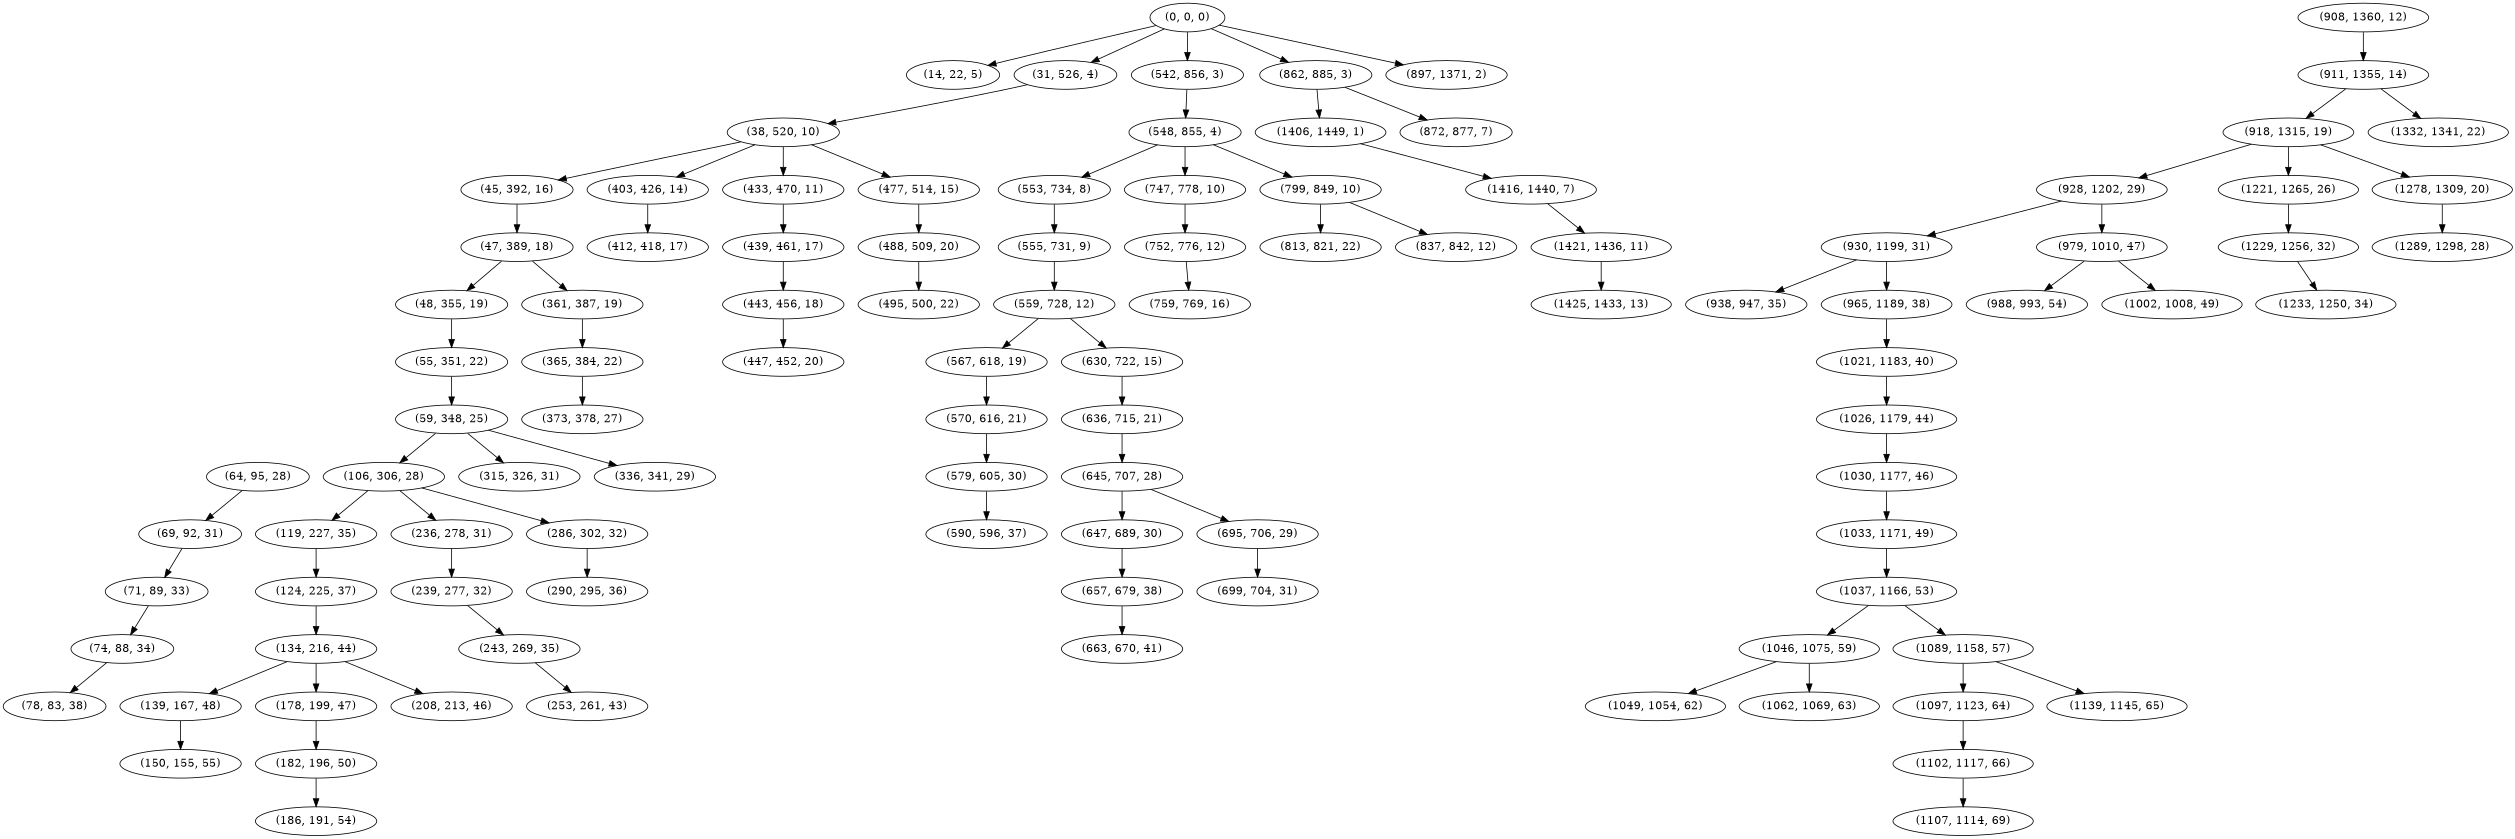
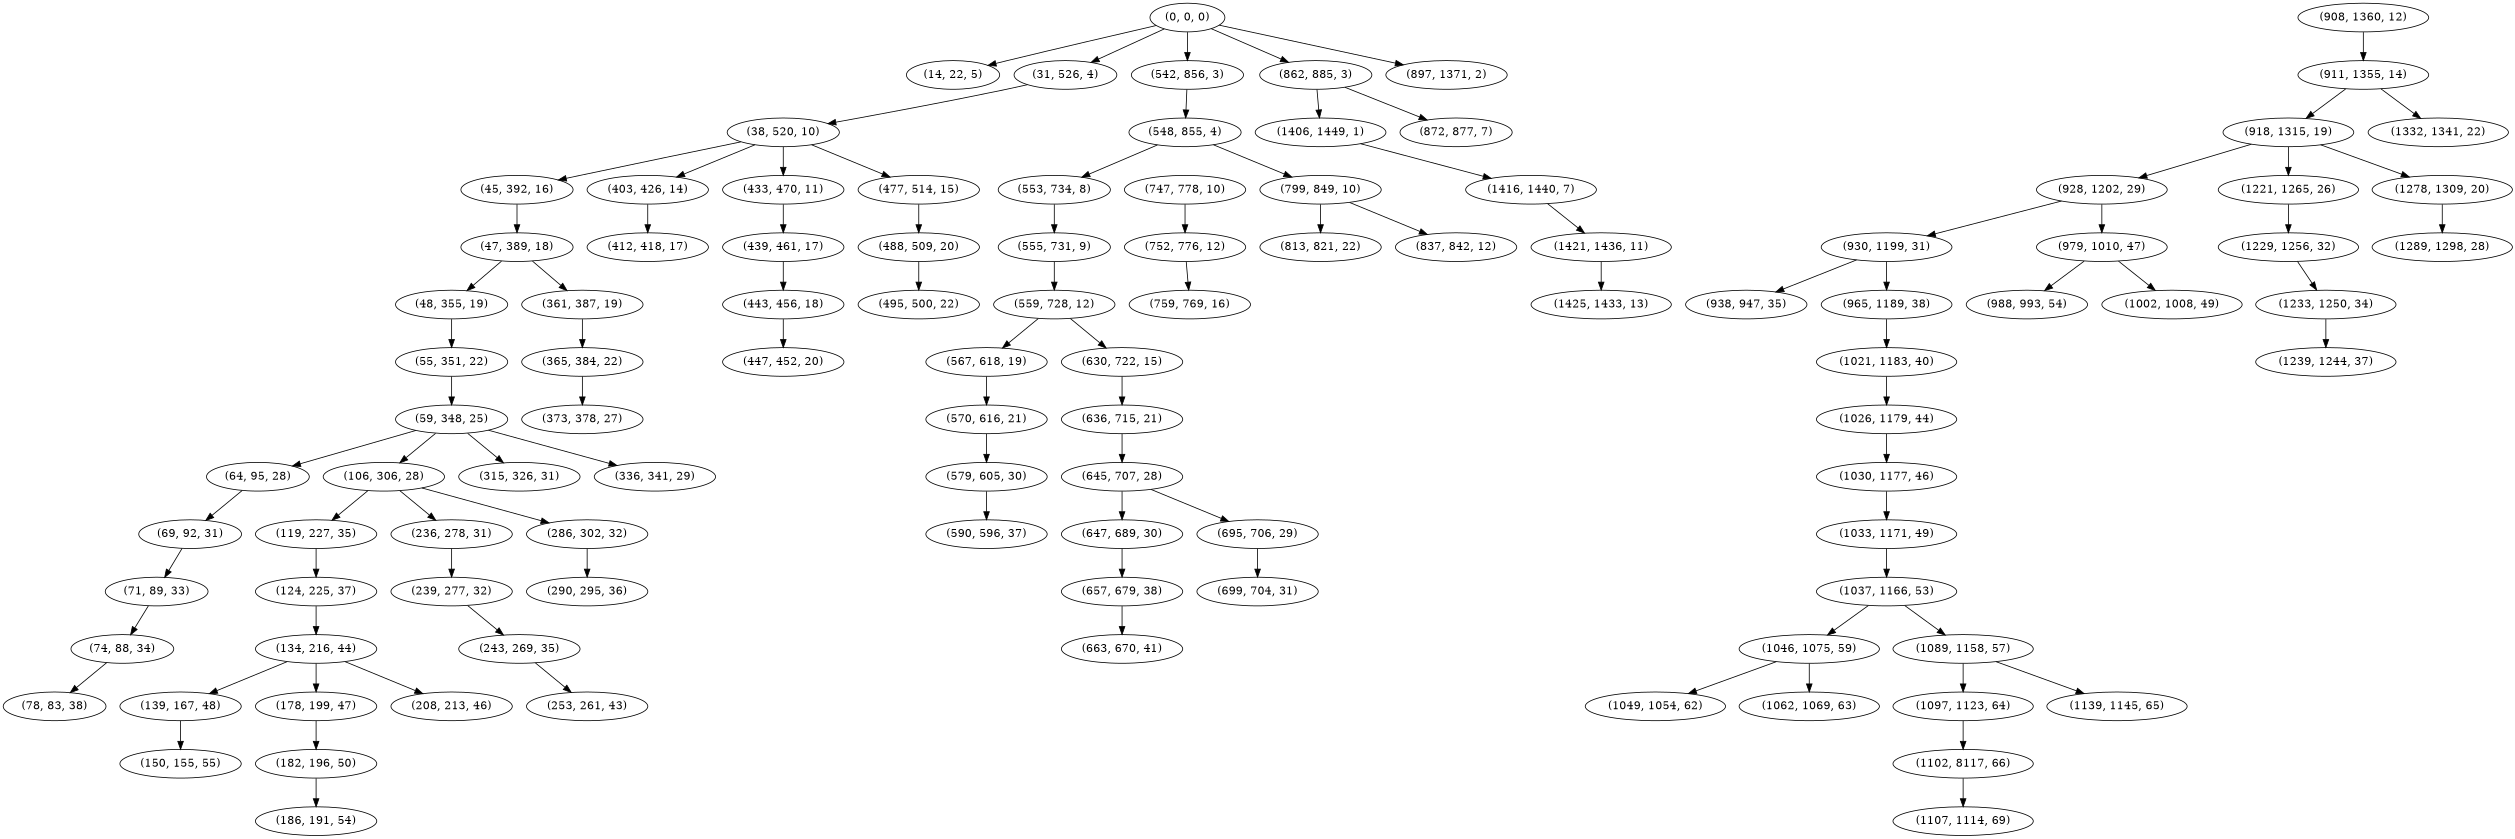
  digraph {
    "(0, 0, 0)"
    "(14, 22, 5)"
    "(31, 526, 4)"
    "(542, 856, 3)"
    "(862, 885, 3)"
    "(897, 1371, 2)"
    "(38, 520, 10)"
    "(548, 855, 4)"
    "(1406, 1449, 1)"
    "(872, 877, 7)"
    "(1416, 1440, 7)"
    "(45, 392, 16)"
    "(403, 426, 14)"
    "(433, 470, 11)"
    "(477, 514, 15)"
    "(47, 389, 18)"
    "(412, 418, 17)"
    "(439, 461, 17)"
    "(488, 509, 20)"
    "(48, 355, 19)"
    "(361, 387, 19)"
    "(55, 351, 22)"
    "(365, 384, 22)"
    "(59, 348, 25)"
    "(64, 95, 28)"
    "(106, 306, 28)"
    "(315, 326, 31)"
    "(336, 341, 29)"
    "(69, 92, 31)"
    "(119, 227, 35)"
    "(236, 278, 31)"
    "(286, 302, 32)"
    "(71, 89, 33)"
    "(74, 88, 34)"
    "(78, 83, 38)"
    "(124, 225, 37)"
    "(239, 277, 32)"
    "(290, 295, 36)"
    "(134, 216, 44)"
    "(139, 167, 48)"
    "(178, 199, 47)"
    "(208, 213, 46)"
    "(150, 155, 55)"
    "(182, 196, 50)"
    "(186, 191, 54)"
    "(243, 269, 35)"
    "(253, 261, 43)"
    "(373, 378, 27)"
    "(443, 456, 18)"
    "(447, 452, 20)"
    "(495, 500, 22)"
    "(553, 734, 8)"
    "(747, 778, 10)"
    "(799, 849, 10)"
    "(555, 731, 9)"
    "(752, 776, 12)"
    "(813, 821, 22)"
    "(837, 842, 12)"
    "(559, 728, 12)"
    "(567, 618, 19)"
    "(630, 722, 15)"
    "(570, 616, 21)"
    "(636, 715, 21)"
    "(579, 605, 30)"
    "(590, 596, 37)"
    "(645, 707, 28)"
    "(647, 689, 30)"
    "(695, 706, 29)"
    "(657, 679, 38)"
    "(699, 704, 31)"
    "(663, 670, 41)"
    "(759, 769, 16)"
    "(908, 1360, 12)"
    "(911, 1355, 14)"
    "(918, 1315, 19)"
    "(1332, 1341, 22)"
    "(928, 1202, 29)"
    "(1221, 1265, 26)"
    "(1278, 1309, 20)"
    "(930, 1199, 31)"
    "(979, 1010, 47)"
    "(1229, 1256, 32)"
    "(1289, 1298, 28)"
    "(938, 947, 35)"
    "(965, 1189, 38)"
    "(1021, 1183, 40)"
    "(988, 993, 54)"
    "(1002, 1008, 49)"
    "(1026, 1179, 44)"
    "(1030, 1177, 46)"
    "(1033, 1171, 49)"
    "(1037, 1166, 53)"
    "(1046, 1075, 59)"
    "(1089, 1158, 57)"
    "(1049, 1054, 62)"
    "(1062, 1069, 63)"
    "(1097, 1123, 64)"
    "(1139, 1145, 65)"
-   "(1102, 1117, 66)"
+   "(1102, 1117, 66)" [label="(1102, 8117, 66)"]
    "(1107, 1114, 69)"
    "(1233, 1250, 34)"
+   "(1239, 1244, 37)"
    "(1421, 1436, 11)"
    "(1425, 1433, 13)"
    "(0, 0, 0)" -> "(14, 22, 5)"
    "(0, 0, 0)" -> "(31, 526, 4)"
    "(0, 0, 0)" -> "(542, 856, 3)"
    "(0, 0, 0)" -> "(862, 885, 3)"
    "(0, 0, 0)" -> "(897, 1371, 2)"
    "(31, 526, 4)" -> "(38, 520, 10)"
    "(542, 856, 3)" -> "(548, 855, 4)"
    "(862, 885, 3)" -> "(1406, 1449, 1)"
    "(862, 885, 3)" -> "(872, 877, 7)"
    "(38, 520, 10)" -> "(45, 392, 16)"
    "(38, 520, 10)" -> "(403, 426, 14)"
    "(38, 520, 10)" -> "(433, 470, 11)"
    "(38, 520, 10)" -> "(477, 514, 15)"
    "(548, 855, 4)" -> "(553, 734, 8)"
-   "(548, 855, 4)" -> "(747, 778, 10)"
    "(548, 855, 4)" -> "(799, 849, 10)"
    "(1406, 1449, 1)" -> "(1416, 1440, 7)"
    "(1416, 1440, 7)" -> "(1421, 1436, 11)"
    "(45, 392, 16)" -> "(47, 389, 18)"
    "(403, 426, 14)" -> "(412, 418, 17)"
    "(433, 470, 11)" -> "(439, 461, 17)"
    "(477, 514, 15)" -> "(488, 509, 20)"
    "(47, 389, 18)" -> "(48, 355, 19)"
    "(47, 389, 18)" -> "(361, 387, 19)"
    "(439, 461, 17)" -> "(443, 456, 18)"
    "(488, 509, 20)" -> "(495, 500, 22)"
    "(48, 355, 19)" -> "(55, 351, 22)"
    "(361, 387, 19)" -> "(365, 384, 22)"
    "(55, 351, 22)" -> "(59, 348, 25)"
    "(365, 384, 22)" -> "(373, 378, 27)"
+   "(59, 348, 25)" -> "(64, 95, 28)"
    "(59, 348, 25)" -> "(106, 306, 28)"
    "(59, 348, 25)" -> "(315, 326, 31)"
    "(59, 348, 25)" -> "(336, 341, 29)"
    "(64, 95, 28)" -> "(69, 92, 31)"
    "(106, 306, 28)" -> "(119, 227, 35)"
    "(106, 306, 28)" -> "(236, 278, 31)"
    "(106, 306, 28)" -> "(286, 302, 32)"
    "(69, 92, 31)" -> "(71, 89, 33)"
    "(119, 227, 35)" -> "(124, 225, 37)"
    "(236, 278, 31)" -> "(239, 277, 32)"
    "(286, 302, 32)" -> "(290, 295, 36)"
    "(71, 89, 33)" -> "(74, 88, 34)"
    "(74, 88, 34)" -> "(78, 83, 38)"
    "(124, 225, 37)" -> "(134, 216, 44)"
    "(239, 277, 32)" -> "(243, 269, 35)"
    "(134, 216, 44)" -> "(139, 167, 48)"
    "(134, 216, 44)" -> "(178, 199, 47)"
    "(134, 216, 44)" -> "(208, 213, 46)"
    "(139, 167, 48)" -> "(150, 155, 55)"
    "(178, 199, 47)" -> "(182, 196, 50)"
    "(182, 196, 50)" -> "(186, 191, 54)"
    "(243, 269, 35)" -> "(253, 261, 43)"
    "(443, 456, 18)" -> "(447, 452, 20)"
    "(553, 734, 8)" -> "(555, 731, 9)"
    "(747, 778, 10)" -> "(752, 776, 12)"
    "(799, 849, 10)" -> "(813, 821, 22)"
    "(799, 849, 10)" -> "(837, 842, 12)"
    "(555, 731, 9)" -> "(559, 728, 12)"
    "(752, 776, 12)" -> "(759, 769, 16)"
    "(559, 728, 12)" -> "(567, 618, 19)"
    "(559, 728, 12)" -> "(630, 722, 15)"
    "(567, 618, 19)" -> "(570, 616, 21)"
    "(630, 722, 15)" -> "(636, 715, 21)"
    "(570, 616, 21)" -> "(579, 605, 30)"
    "(636, 715, 21)" -> "(645, 707, 28)"
    "(579, 605, 30)" -> "(590, 596, 37)"
    "(645, 707, 28)" -> "(647, 689, 30)"
    "(645, 707, 28)" -> "(695, 706, 29)"
    "(647, 689, 30)" -> "(657, 679, 38)"
    "(695, 706, 29)" -> "(699, 704, 31)"
    "(657, 679, 38)" -> "(663, 670, 41)"
    "(908, 1360, 12)" -> "(911, 1355, 14)"
    "(911, 1355, 14)" -> "(918, 1315, 19)"
    "(911, 1355, 14)" -> "(1332, 1341, 22)"
    "(918, 1315, 19)" -> "(928, 1202, 29)"
    "(918, 1315, 19)" -> "(1221, 1265, 26)"
    "(918, 1315, 19)" -> "(1278, 1309, 20)"
    "(928, 1202, 29)" -> "(930, 1199, 31)"
    "(928, 1202, 29)" -> "(979, 1010, 47)"
    "(1221, 1265, 26)" -> "(1229, 1256, 32)"
    "(1278, 1309, 20)" -> "(1289, 1298, 28)"
    "(930, 1199, 31)" -> "(938, 947, 35)"
    "(930, 1199, 31)" -> "(965, 1189, 38)"
    "(979, 1010, 47)" -> "(988, 993, 54)"
    "(979, 1010, 47)" -> "(1002, 1008, 49)"
    "(1229, 1256, 32)" -> "(1233, 1250, 34)"
    "(965, 1189, 38)" -> "(1021, 1183, 40)"
    "(1021, 1183, 40)" -> "(1026, 1179, 44)"
    "(1026, 1179, 44)" -> "(1030, 1177, 46)"
    "(1030, 1177, 46)" -> "(1033, 1171, 49)"
    "(1033, 1171, 49)" -> "(1037, 1166, 53)"
    "(1037, 1166, 53)" -> "(1046, 1075, 59)"
    "(1037, 1166, 53)" -> "(1089, 1158, 57)"
    "(1046, 1075, 59)" -> "(1049, 1054, 62)"
    "(1046, 1075, 59)" -> "(1062, 1069, 63)"
    "(1089, 1158, 57)" -> "(1097, 1123, 64)"
    "(1089, 1158, 57)" -> "(1139, 1145, 65)"
    "(1097, 1123, 64)" -> "(1102, 1117, 66)"
    "(1102, 1117, 66)" -> "(1107, 1114, 69)"
+   "(1233, 1250, 34)" -> "(1239, 1244, 37)"
    "(1421, 1436, 11)" -> "(1425, 1433, 13)"
  }
